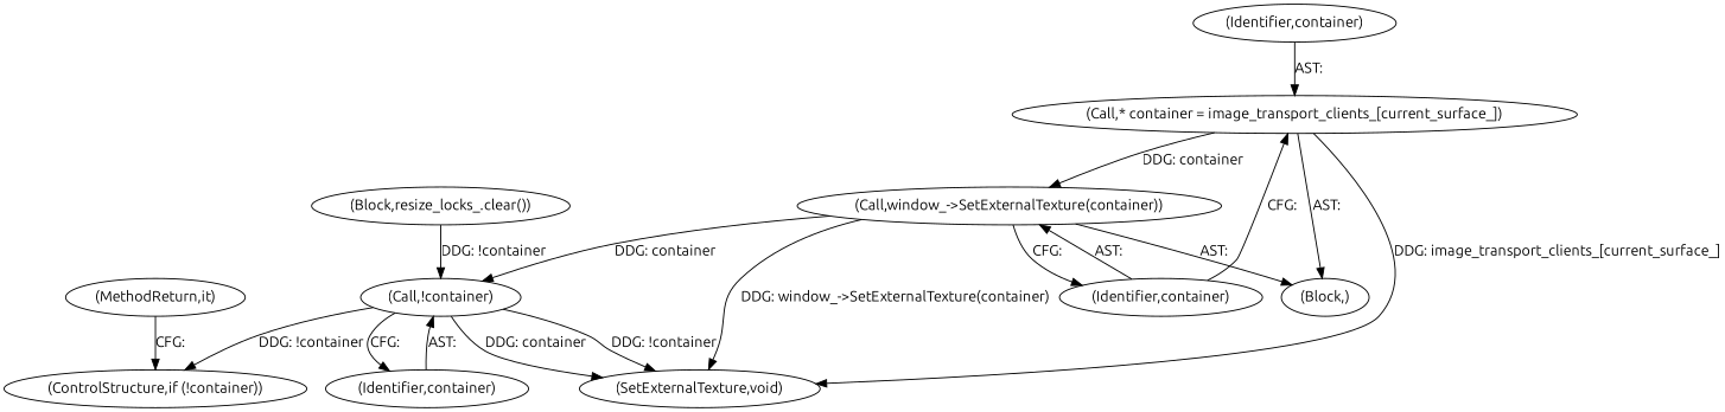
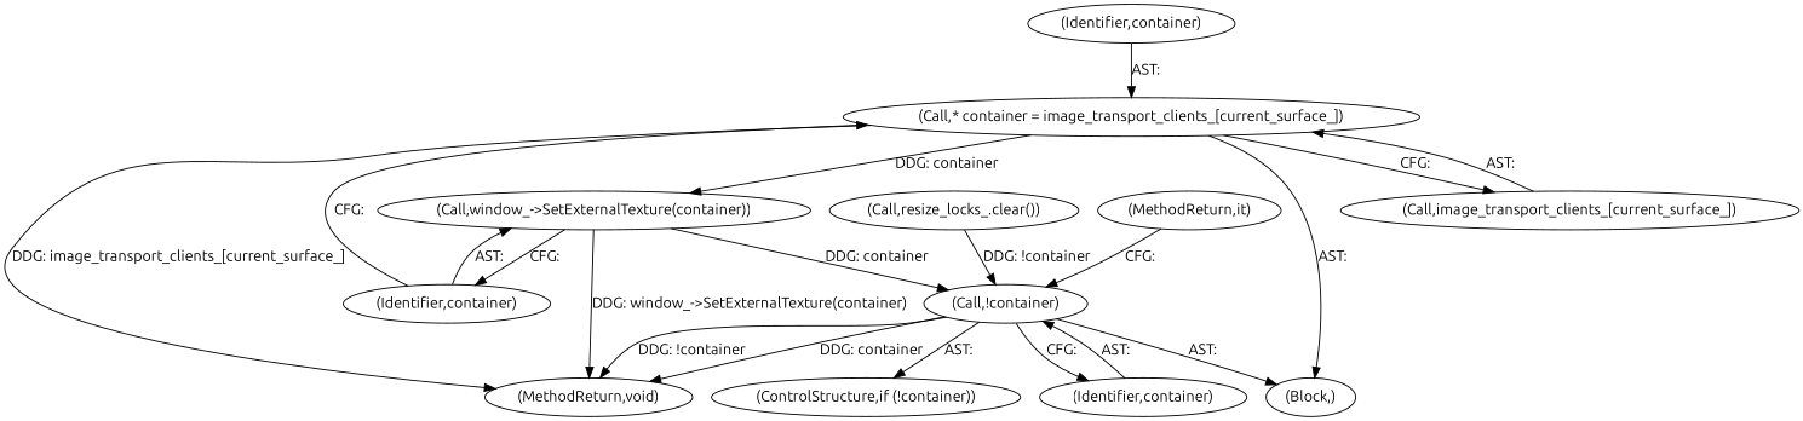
  digraph {
    fontname=Ubuntu
    node [fontname=Ubuntu]
    edge [fontname=Ubuntu]
    n1 [label="(Call,* container = image_transport_clients_[current_surface_])"]
    n2 [label="(Call,window_->SetExternalTexture(container))"]
-   n3 [label="(SetExternalTexture,void)"]
+   n3 [label="(MethodReturn,void)"]
    n4 [label="(Block,)"]
+   n5 [label="(Call,image_transport_clients_[current_surface_])"]
    n6 [label="(Call,!container)"]
    n7 [label="(Identifier,container)"]
    n8 [label="(ControlStructure,if (!container))"]
    n9 [label="(Identifier,container)"]
    n10 [label="(MethodReturn,it)"]
-   n11 [label="(Block,resize_locks_.clear())"]
+   n11 [label="(Call,resize_locks_.clear())"]
    n12 [label="(Identifier,container)"]
    n1 -> n2 [label="DDG: container"]
    n1 -> n3 [label="DDG: image_transport_clients_[current_surface_]"]
    n1 -> n4 [label="AST: "]
+   n1 -> n5 [label="CFG: "]
    n2 -> n3 [label="DDG: window_->SetExternalTexture(container)"]
-   n2 -> n4 [label="AST: "]
+   n6 -> n4 [label="AST: "]
    n2 -> n6 [label="DDG: container"]
    n2 -> n7 [label="CFG: "]
+   n5 -> n1 [label="AST: "]
    n6 -> n3 [label="DDG: container"]
    n6 -> n3 [label="DDG: !container"]
-   n6 -> n8 [label="DDG: !container"]
+   n6 -> n8 [label="AST: "]
    n6 -> n9 [label="CFG: "]
    n7 -> n1 [label="CFG: "]
    n7 -> n2 [label="AST: "]
    n9 -> n6 [label="AST: "]
-   n10 -> n8 [label="CFG: "]
+   n10 -> n6 [label="CFG: "]
    n11 -> n6 [label="DDG: !container"]
    n12 -> n1 [label="AST: "]
  }
